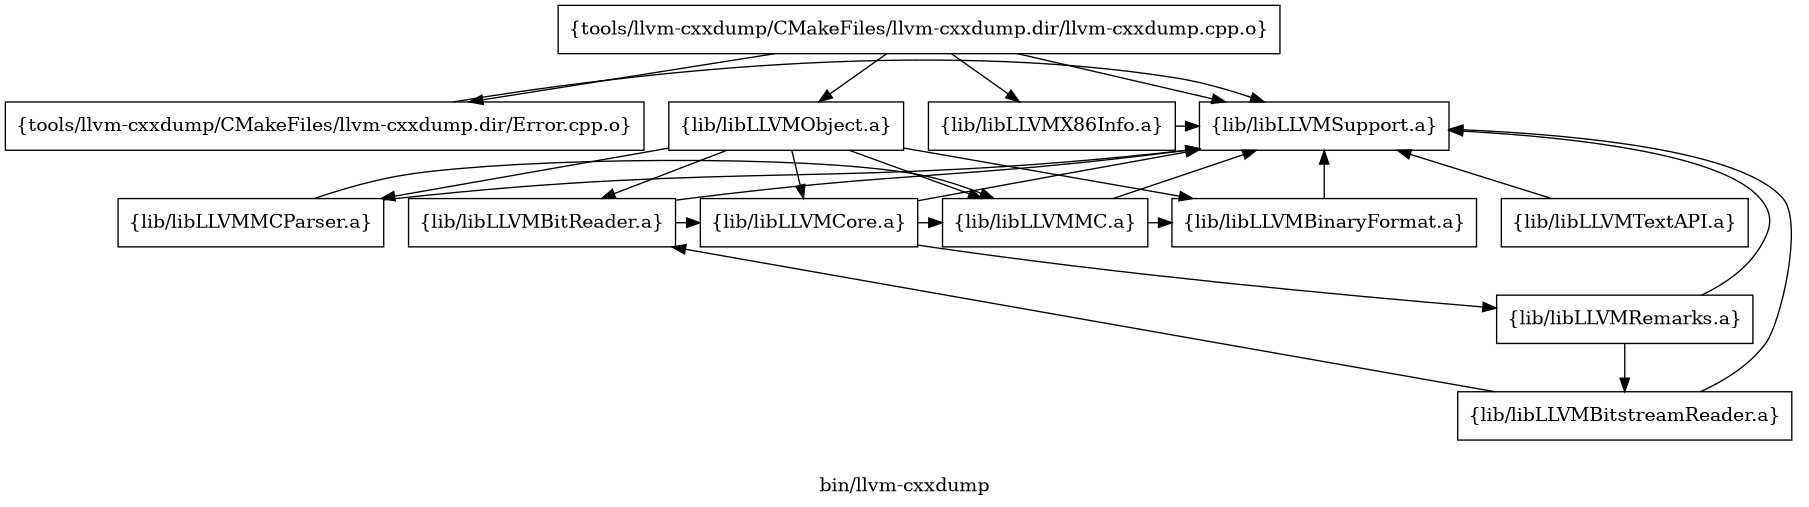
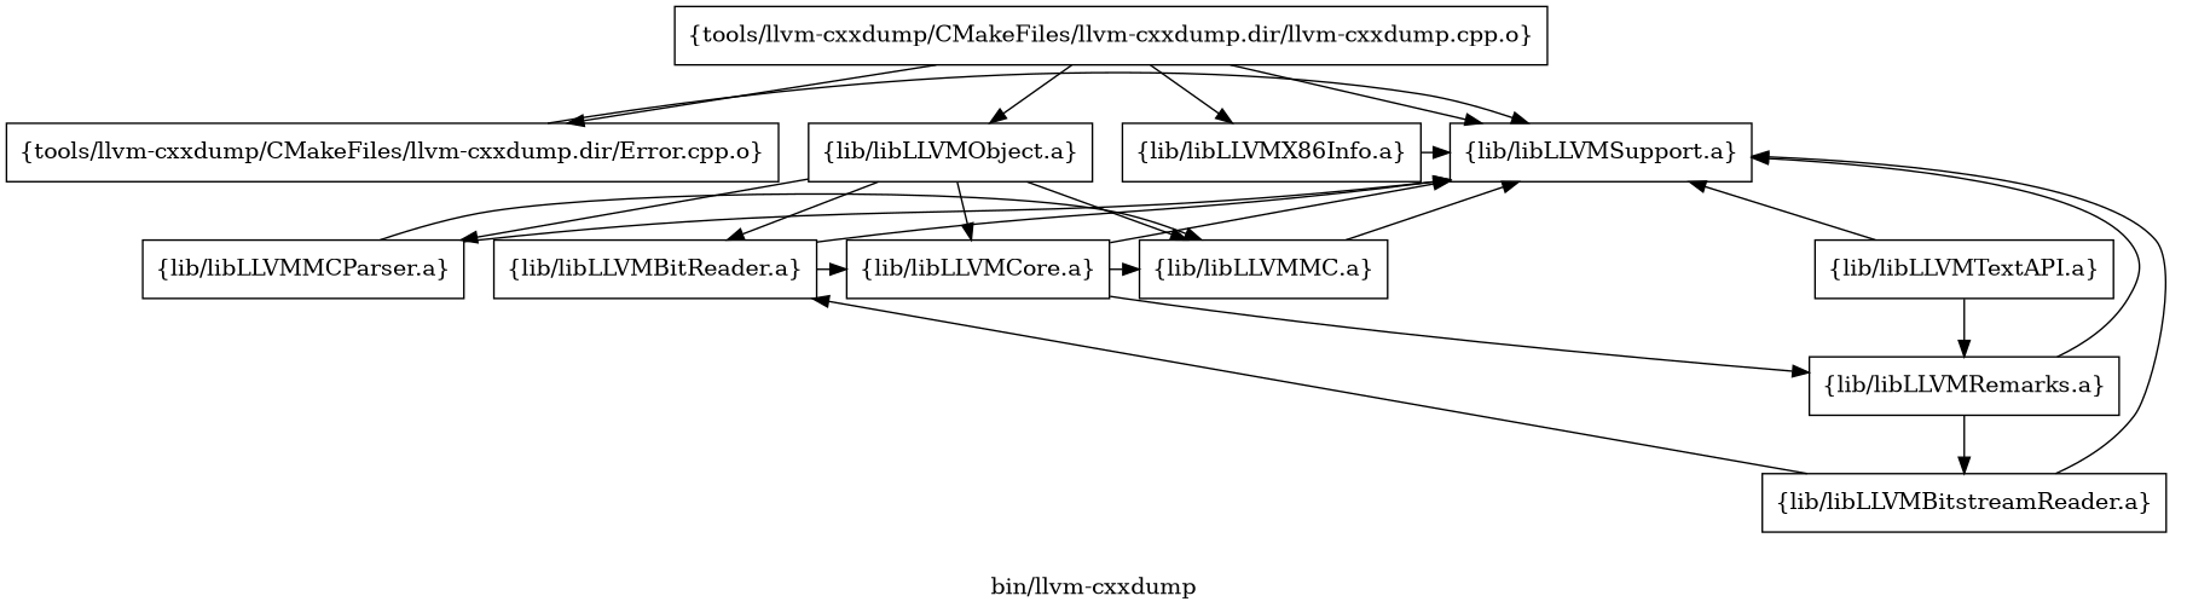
  digraph {
    label="bin/llvm-cxxdump"
    rankdir=TB
    node [group=0 shape=box]
    n1 [label="{tools/llvm-cxxdump/CMakeFiles/llvm-cxxdump.dir/llvm-cxxdump.cpp.o}"]
    n2 [label="{tools/llvm-cxxdump/CMakeFiles/llvm-cxxdump.dir/Error.cpp.o}"]
    n3 [label="{lib/libLLVMX86Info.a}"]
    n4 [label="{lib/libLLVMObject.a}"]
    n5 [label="{lib/libLLVMSupport.a}"]
-   n6 [label="{lib/libLLVMBinaryFormat.a}"]
    n7 [label="{lib/libLLVMMC.a}"]
    n8 [label="{lib/libLLVMBitReader.a}"]
    n9 [label="{lib/libLLVMCore.a}"]
    n10 [label="{lib/libLLVMMCParser.a}"]
    n11 [label="{lib/libLLVMTextAPI.a}"]
    n12 [label="{lib/libLLVMRemarks.a}"]
    n13 [label="{lib/libLLVMBitstreamReader.a}"]
    subgraph sub_1 {
      rank=same
      n1
    }
    subgraph sub_2 {
      rank=same
      n2
      n3
      n4
      n5
    }
    subgraph sub_3 {
      rank=same
-     n6
      n7
      n8
      n9
      n10
      n11
    }
    n1 -> n2
    n1 -> n3
    n1 -> n4
    n1 -> n5
    n2 -> n5
    n3 -> n5
-   n4 -> n6
    n4 -> n7
    n4 -> n8
    n4 -> n9
    n4 -> n10
-   n6 -> n5
    n7 -> n5
-   n7 -> n6
    n8 -> n5
    n8 -> n9
    n9 -> n5
    n9 -> n7
    n9 -> n12
    n10 -> n5
    n10 -> n7
    n11 -> n5
+   n11 -> n12
    n12 -> n5
    n12 -> n13
    n13 -> n5
    n13 -> n8
  }
